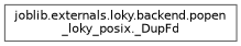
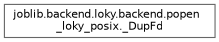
  digraph {
    rankdir=TB
-   n1 [color=grey40 fillcolor=white fontname=Helvetica fontsize=10 height=0.2 label="joblib.externals.loky.backend.popen\l_loky_posix._DupFd" shape=box style=filled width=0.4]
+   n1 [color=grey40 fillcolor=white fontname=Helvetica fontsize=10 height=0.2 label="joblib.backend.loky.backend.popen\l_loky_posix._DupFd" shape=box style=filled width=0.4]
  }
